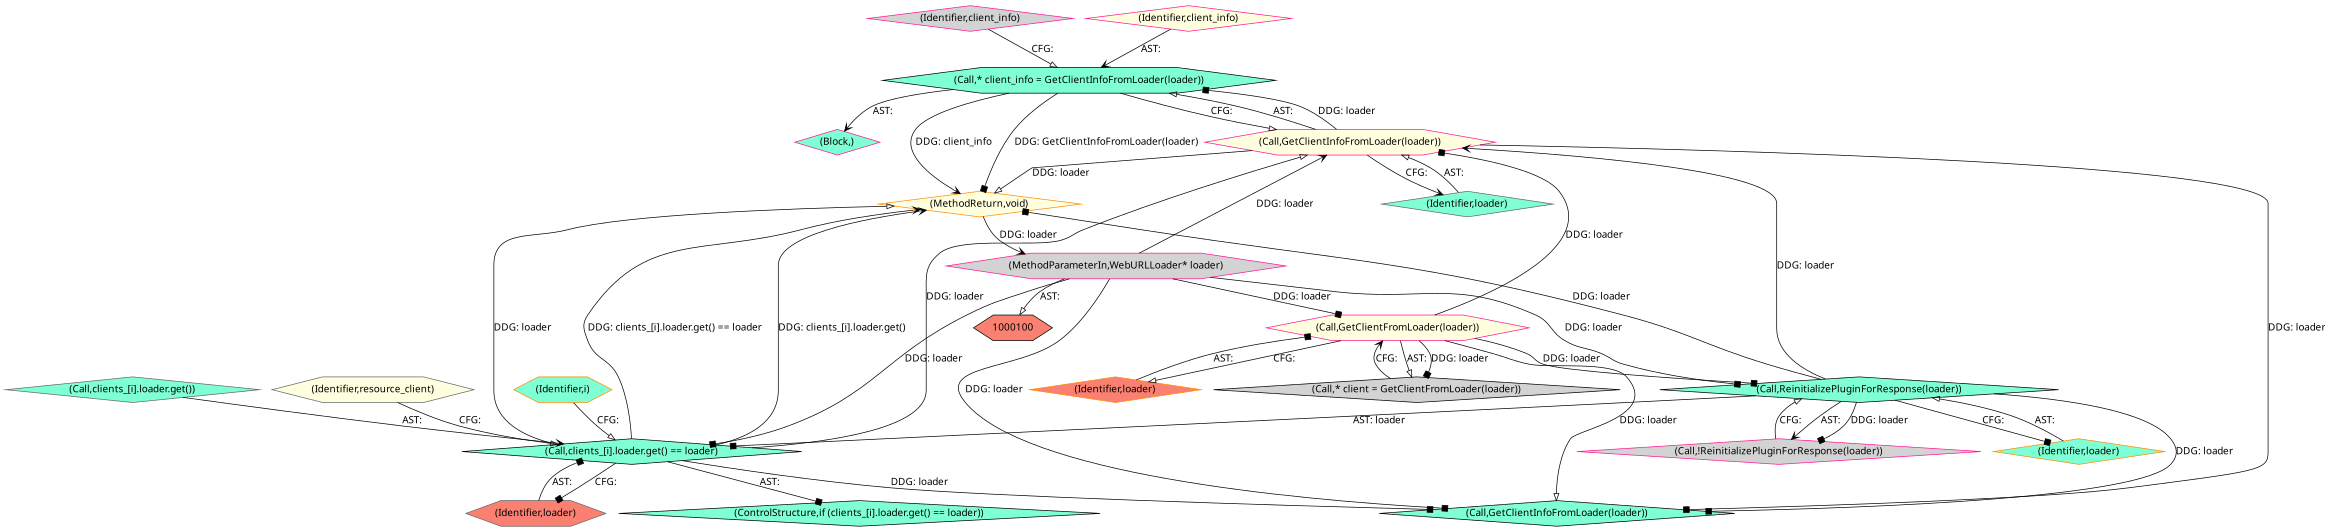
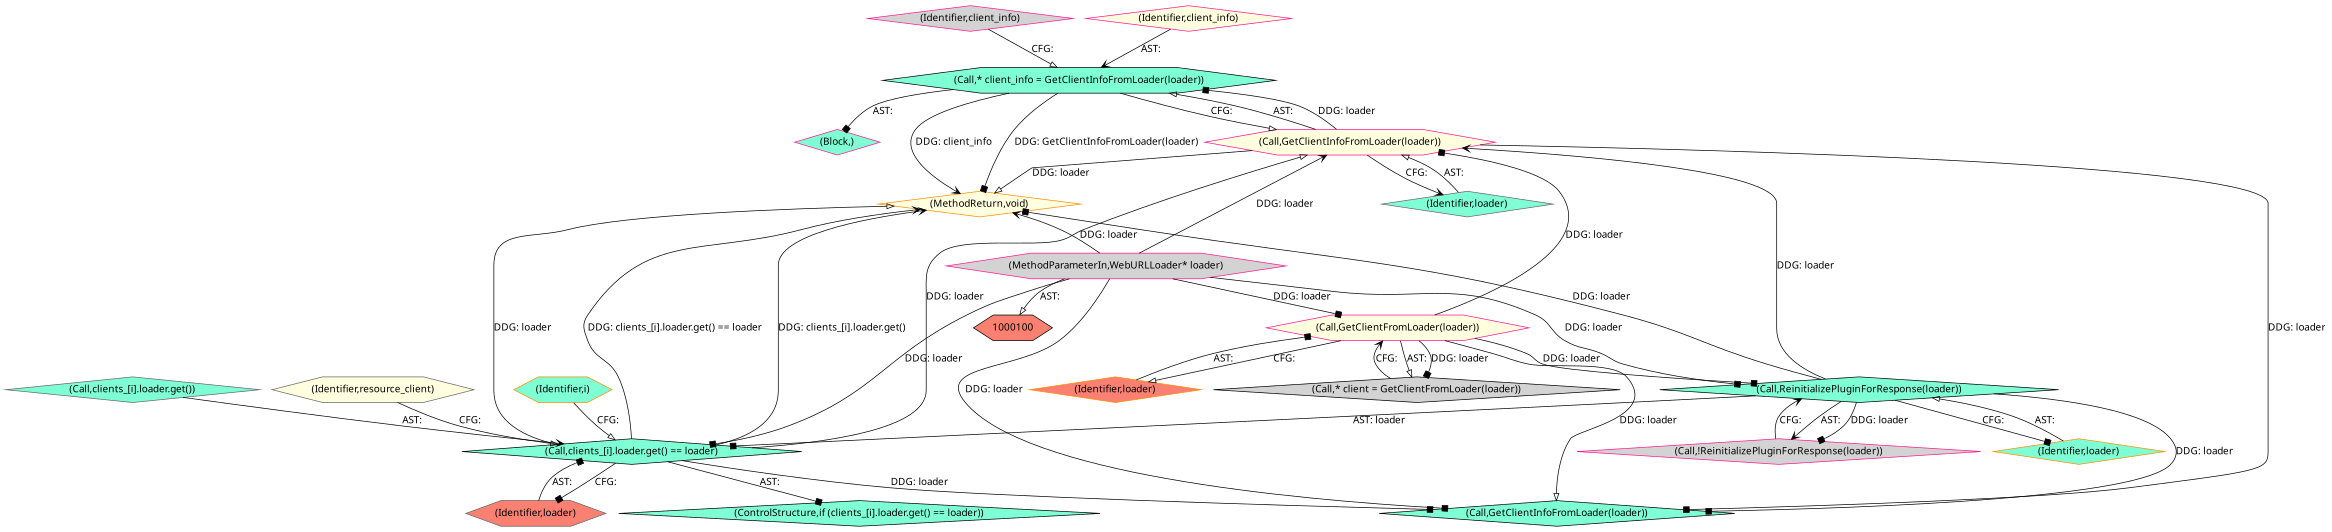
  digraph {
    fontname="Noto Sans"
    node [color=black fillcolor=aquamarine fontname="Noto Sans" shape=diamond style=filled]
    edge [arrowhead=box fontname="Noto Sans"]
    n1 [label="(Call,* client_info = GetClientInfoFromLoader(loader))" shape=hexagon]
    n2 [color=deeppink fillcolor=lightyellow label="(Call,GetClientInfoFromLoader(loader))" shape=hexagon]
    n3 [color=deeppink label="(Block,)"]
    n4 [color=darkorange fillcolor=lightyellow label="(MethodReturn,void)"]
    n5 [color=gray40 label="(Identifier,loader)"]
    n6 [label="(Call,GetClientInfoFromLoader(loader))"]
    n7 [label="(Call,ReinitializePluginForResponse(loader))"]
    n8 [label="(Call,clients_[i].loader.get() == loader)"]
    n9 [color=darkorange label="(Identifier,loader)"]
    n10 [color=deeppink fillcolor=lightgrey label="(Call,!ReinitializePluginForResponse(loader))"]
    n11 [color=gray40 fillcolor=salmon label="(Identifier,loader)" shape=hexagon]
    n12 [label="(ControlStructure,if (clients_[i].loader.get() == loader))"]
    n13 [color=deeppink fillcolor=lightyellow label="(Call,GetClientFromLoader(loader))" shape=hexagon]
    n14 [fillcolor=lightgrey label="(Call,* client = GetClientFromLoader(loader))"]
    n15 [color=darkorange fillcolor=salmon label="(Identifier,loader)"]
    n16 [color=deeppink fillcolor=lightgrey label="(MethodParameterIn,WebURLLoader* loader)" shape=hexagon]
    1000100 [fillcolor=salmon shape=hexagon]
    n18 [color=darkorange label="(Identifier,i)" shape=hexagon]
    n19 [color=deeppink fillcolor=lightgrey label="(Identifier,client_info)"]
    n20 [color=deeppink fillcolor=lightyellow label="(Identifier,client_info)"]
    n21 [color=gray40 label="(Call,clients_[i].loader.get())"]
    n22 [color=gray40 fillcolor=lightyellow label="(Identifier,resource_client)" shape=hexagon]
    n1 -> n2 [arrowhead=onormal label="CFG: "]
-   n1 -> n3 [arrowhead=vee label="AST: "]
+   n1 -> n3 [label="AST: "]
    n1 -> n4 [arrowhead=vee label="DDG: client_info"]
    n1 -> n4 [label="DDG: GetClientInfoFromLoader(loader)"]
    n2 -> n1 [arrowhead=onormal label="AST: "]
    n2 -> n1 [label="DDG: loader"]
    n2 -> n4 [arrowhead=onormal label="DDG: loader"]
    n2 -> n5 [arrowhead=vee label="CFG: "]
    n2 -> n6 [label="DDG: loader"]
    n5 -> n2 [arrowhead=onormal label="AST: "]
    n7 -> n2 [arrowhead=vee label="DDG: loader"]
    n7 -> n4 [label="DDG: loader"]
    n7 -> n6 [label="DDG: loader"]
    n7 -> n8 [label="AST: loader"]
    n7 -> n9 [label="CFG: "]
    n7 -> n10 [arrowhead=vee label="AST: "]
    n7 -> n10 [label="DDG: loader"]
    n8 -> n2 [arrowhead=onormal label="DDG: loader"]
    n8 -> n4 [arrowhead=vee label="DDG: clients_[i].loader.get()"]
    n8 -> n4 [arrowhead=onormal label="DDG: loader"]
    n8 -> n4 [arrowhead=vee label="DDG: clients_[i].loader.get() == loader"]
    n8 -> n6 [label="DDG: loader"]
    n8 -> n11 [label="CFG: "]
    n8 -> n12 [label="AST: "]
    n9 -> n7 [arrowhead=onormal label="AST: "]
-   n10 -> n7 [arrowhead=onormal label="CFG: "]
+   n10 -> n7 [arrowhead=vee label="CFG: "]
    n11 -> n8 [label="AST: "]
    n13 -> n2 [label="DDG: loader"]
    n13 -> n6 [arrowhead=onormal label="DDG: loader"]
    n13 -> n7 [label="DDG: loader"]
    n13 -> n14 [arrowhead=onormal label="AST: "]
    n13 -> n14 [label="DDG: loader"]
    n13 -> n15 [arrowhead=onormal label="CFG: "]
    n14 -> n13 [arrowhead=vee label="CFG: "]
    n15 -> n13 [label="AST: "]
    n16 -> n2 [arrowhead=vee label="DDG: loader"]
-   n4 -> n16 [arrowhead=vee label="DDG: loader"]
+   n16 -> n4 [arrowhead=vee label="DDG: loader"]
    n16 -> n6 [label="DDG: loader"]
    n16 -> n7 [label="DDG: loader"]
    n16 -> n8 [label="DDG: loader"]
    n16 -> n13 [label="DDG: loader"]
    n16 -> 1000100 [arrowhead=onormal label="AST: "]
    n18 -> n8 [arrowhead=onormal label="CFG: "]
    n19 -> n1 [arrowhead=onormal label="CFG: "]
    n20 -> n1 [arrowhead=vee label="AST: "]
    n21 -> n8 [arrowhead=vee label="AST: "]
    n22 -> n8 [arrowhead=onormal label="CFG: "]
  }
